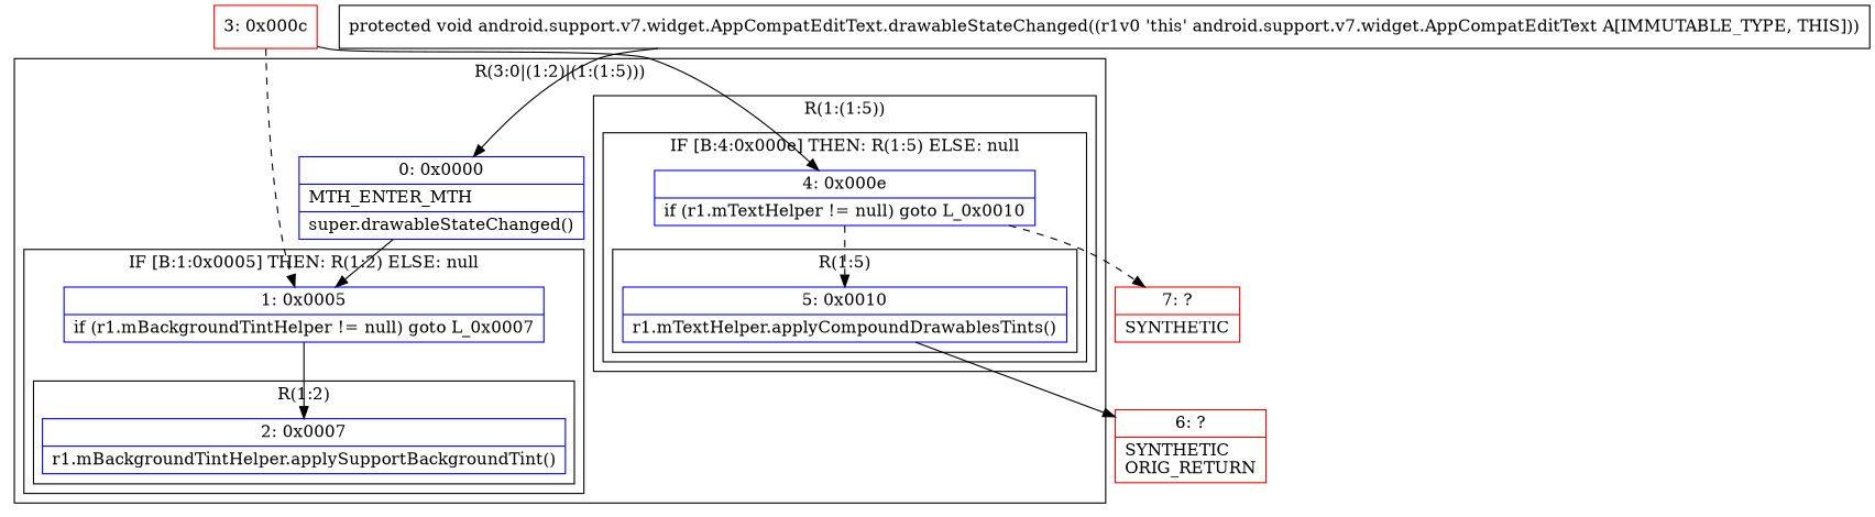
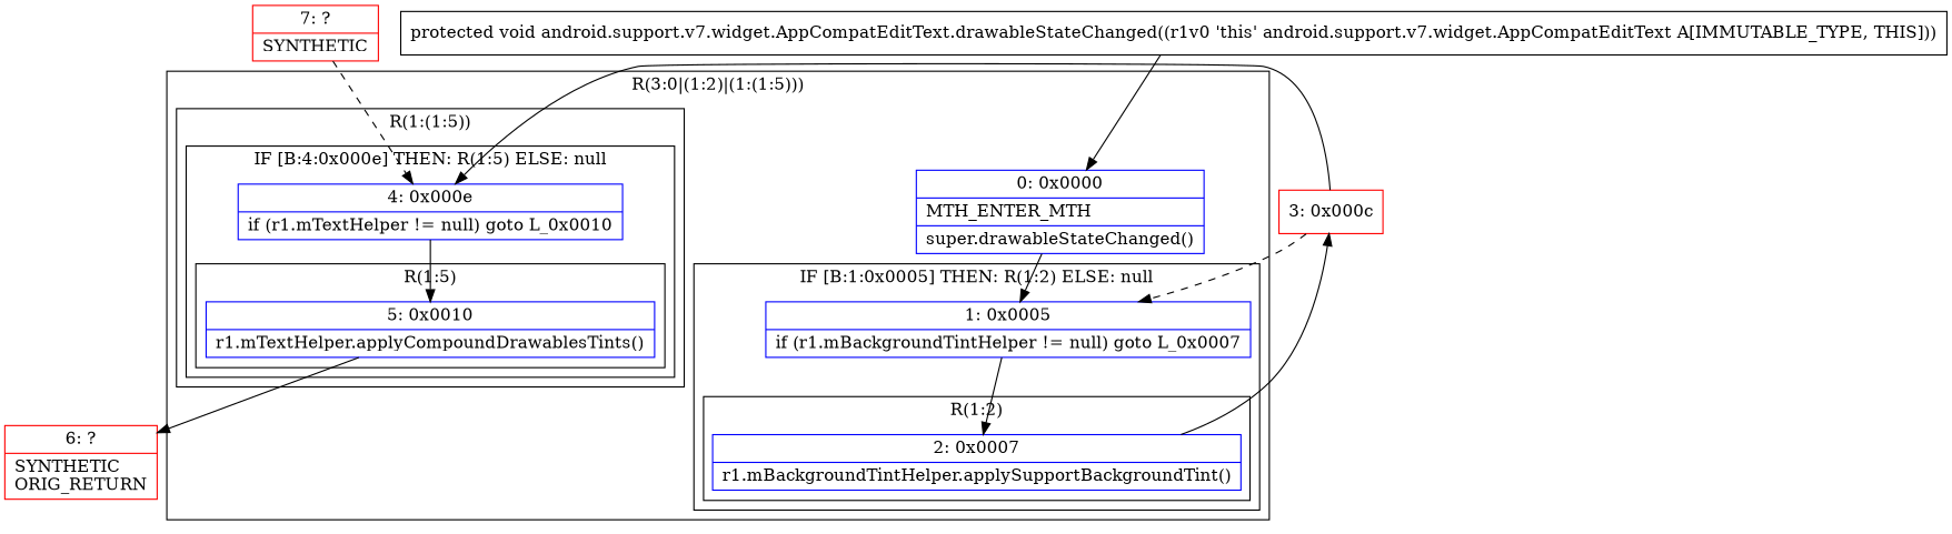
  digraph {
    node [color=blue shape=record]
    n1 [label="{2\:\ 0x0007|r1.mBackgroundTintHelper.applySupportBackgroundTint()\l}"]
    n2 [label="{1\:\ 0x0005|if (r1.mBackgroundTintHelper != null) goto L_0x0007\l}"]
    n3 [label="{5\:\ 0x0010|r1.mTextHelper.applyCompoundDrawablesTints()\l}"]
    n4 [label="{4\:\ 0x000e|if (r1.mTextHelper != null) goto L_0x0010\l}"]
    n5 [label="{0\:\ 0x0000|MTH_ENTER_MTH\l|super.drawableStateChanged()\l}"]
    n6 [color=red label="{3\:\ 0x000c}"]
    n7 [color=red label="{6\:\ ?|SYNTHETIC\lORIG_RETURN\l}"]
    n8 [color=red label="{7\:\ ?|SYNTHETIC\l}"]
    n9 [label="{protected void android.support.v7.widget.AppCompatEditText.drawableStateChanged((r1v0 'this' android.support.v7.widget.AppCompatEditText A[IMMUTABLE_TYPE, THIS])) }" color=""]
    subgraph cluster_1 {
      label="R(3:0|(1:2)|(1:(1:5)))"
      n5
      subgraph cluster_2 {
        label="IF [B:1:0x0005] THEN: R(1:2) ELSE: null"
        n2
        subgraph cluster_3 {
          label="R(1:2)"
          n1
        }
      }
      subgraph cluster_4 {
        label="R(1:(1:5))"
        subgraph cluster_5 {
          label="IF [B:4:0x000e] THEN: R(1:5) ELSE: null"
          n4
          subgraph cluster_6 {
            label="R(1:5)"
            n3
          }
        }
      }
    }
+   n1 -> n6
    n2 -> n1
    n3 -> n7
-   n4 -> n3 [style=dashed]
-   n4 -> n8 [style=dashed]
+   n4 -> n3
+   n8 -> n4 [style=dashed]
    n5 -> n2
    n6 -> n2 [style=dashed]
    n6 -> n4
    n9 -> n5
  }
